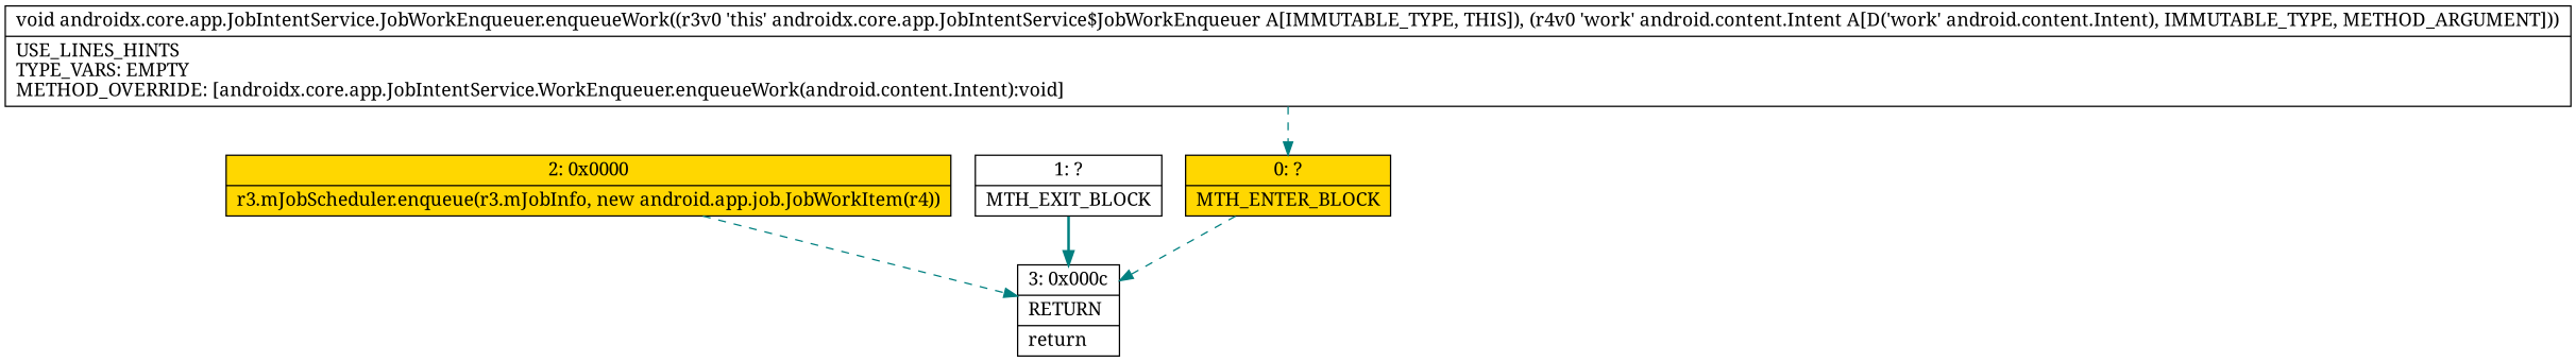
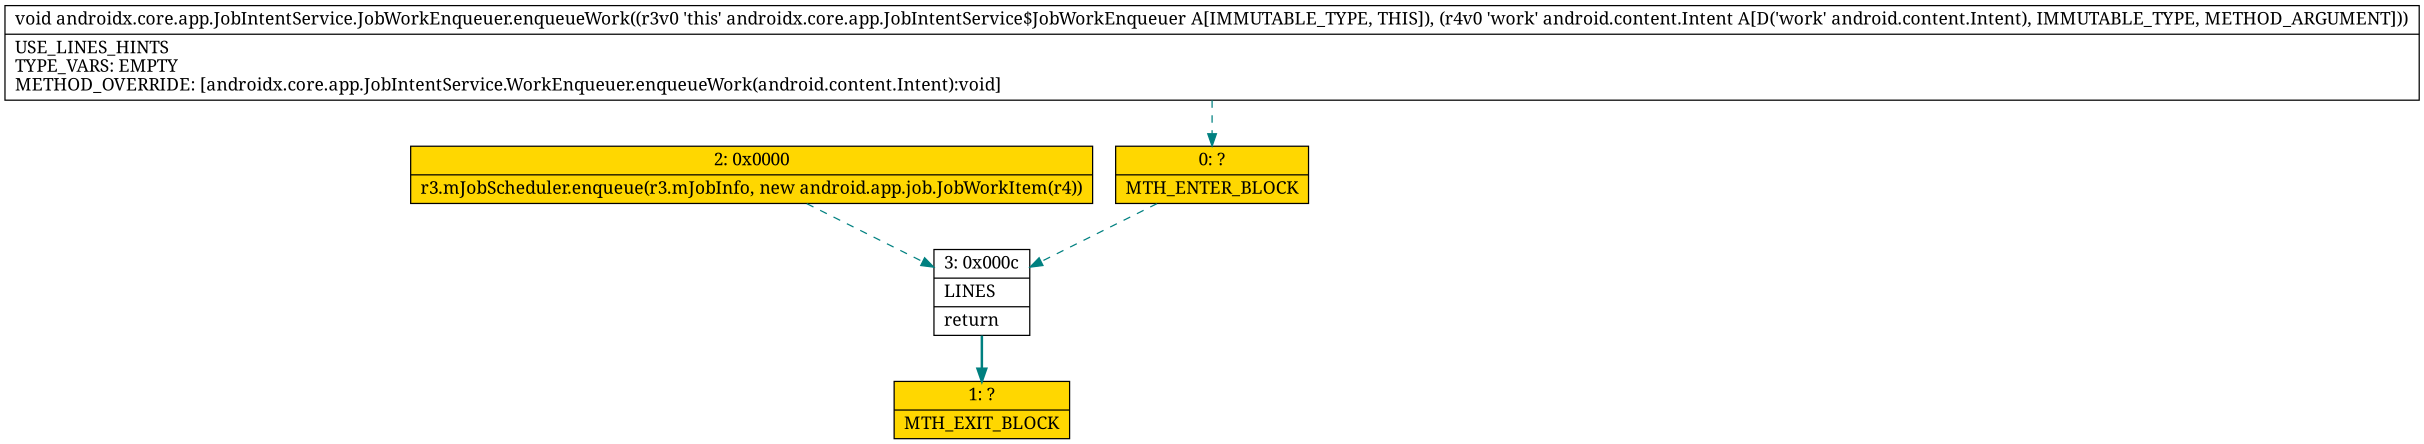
  digraph {
    fontname="Noto Serif"
    node [fillcolor=white fontname="Noto Serif" shape=record style=filled]
    edge [color=teal fontname="Noto Serif" style=dashed]
    n1 [fillcolor=gold label="{0\:\ ?|MTH_ENTER_BLOCK\l}"]
-   n2 [label="{3\:\ 0x000c|RETURN\l|return\l}"]
+   n2 [label="{3\:\ 0x000c|LINES\l|return\l}"]
    n3 [fillcolor=gold label="{2\:\ 0x0000|r3.mJobScheduler.enqueue(r3.mJobInfo, new android.app.job.JobWorkItem(r4))\l}"]
-   n4 [label="{1\:\ ?|MTH_EXIT_BLOCK\l}"]
+   n4 [fillcolor=gold label="{1\:\ ?|MTH_EXIT_BLOCK\l}"]
    n5 [label="{void androidx.core.app.JobIntentService.JobWorkEnqueuer.enqueueWork((r3v0 'this' androidx.core.app.JobIntentService$JobWorkEnqueuer A[IMMUTABLE_TYPE, THIS]), (r4v0 'work' android.content.Intent A[D('work' android.content.Intent), IMMUTABLE_TYPE, METHOD_ARGUMENT]))  | USE_LINES_HINTS\lTYPE_VARS: EMPTY\lMETHOD_OVERRIDE: [androidx.core.app.JobIntentService.WorkEnqueuer.enqueueWork(android.content.Intent):void]\l}"]
    n1 -> n2
-   n4 -> n2 [style=bold]
+   n2 -> n4 [style=bold]
    n3 -> n2
    n5 -> n1
  }
